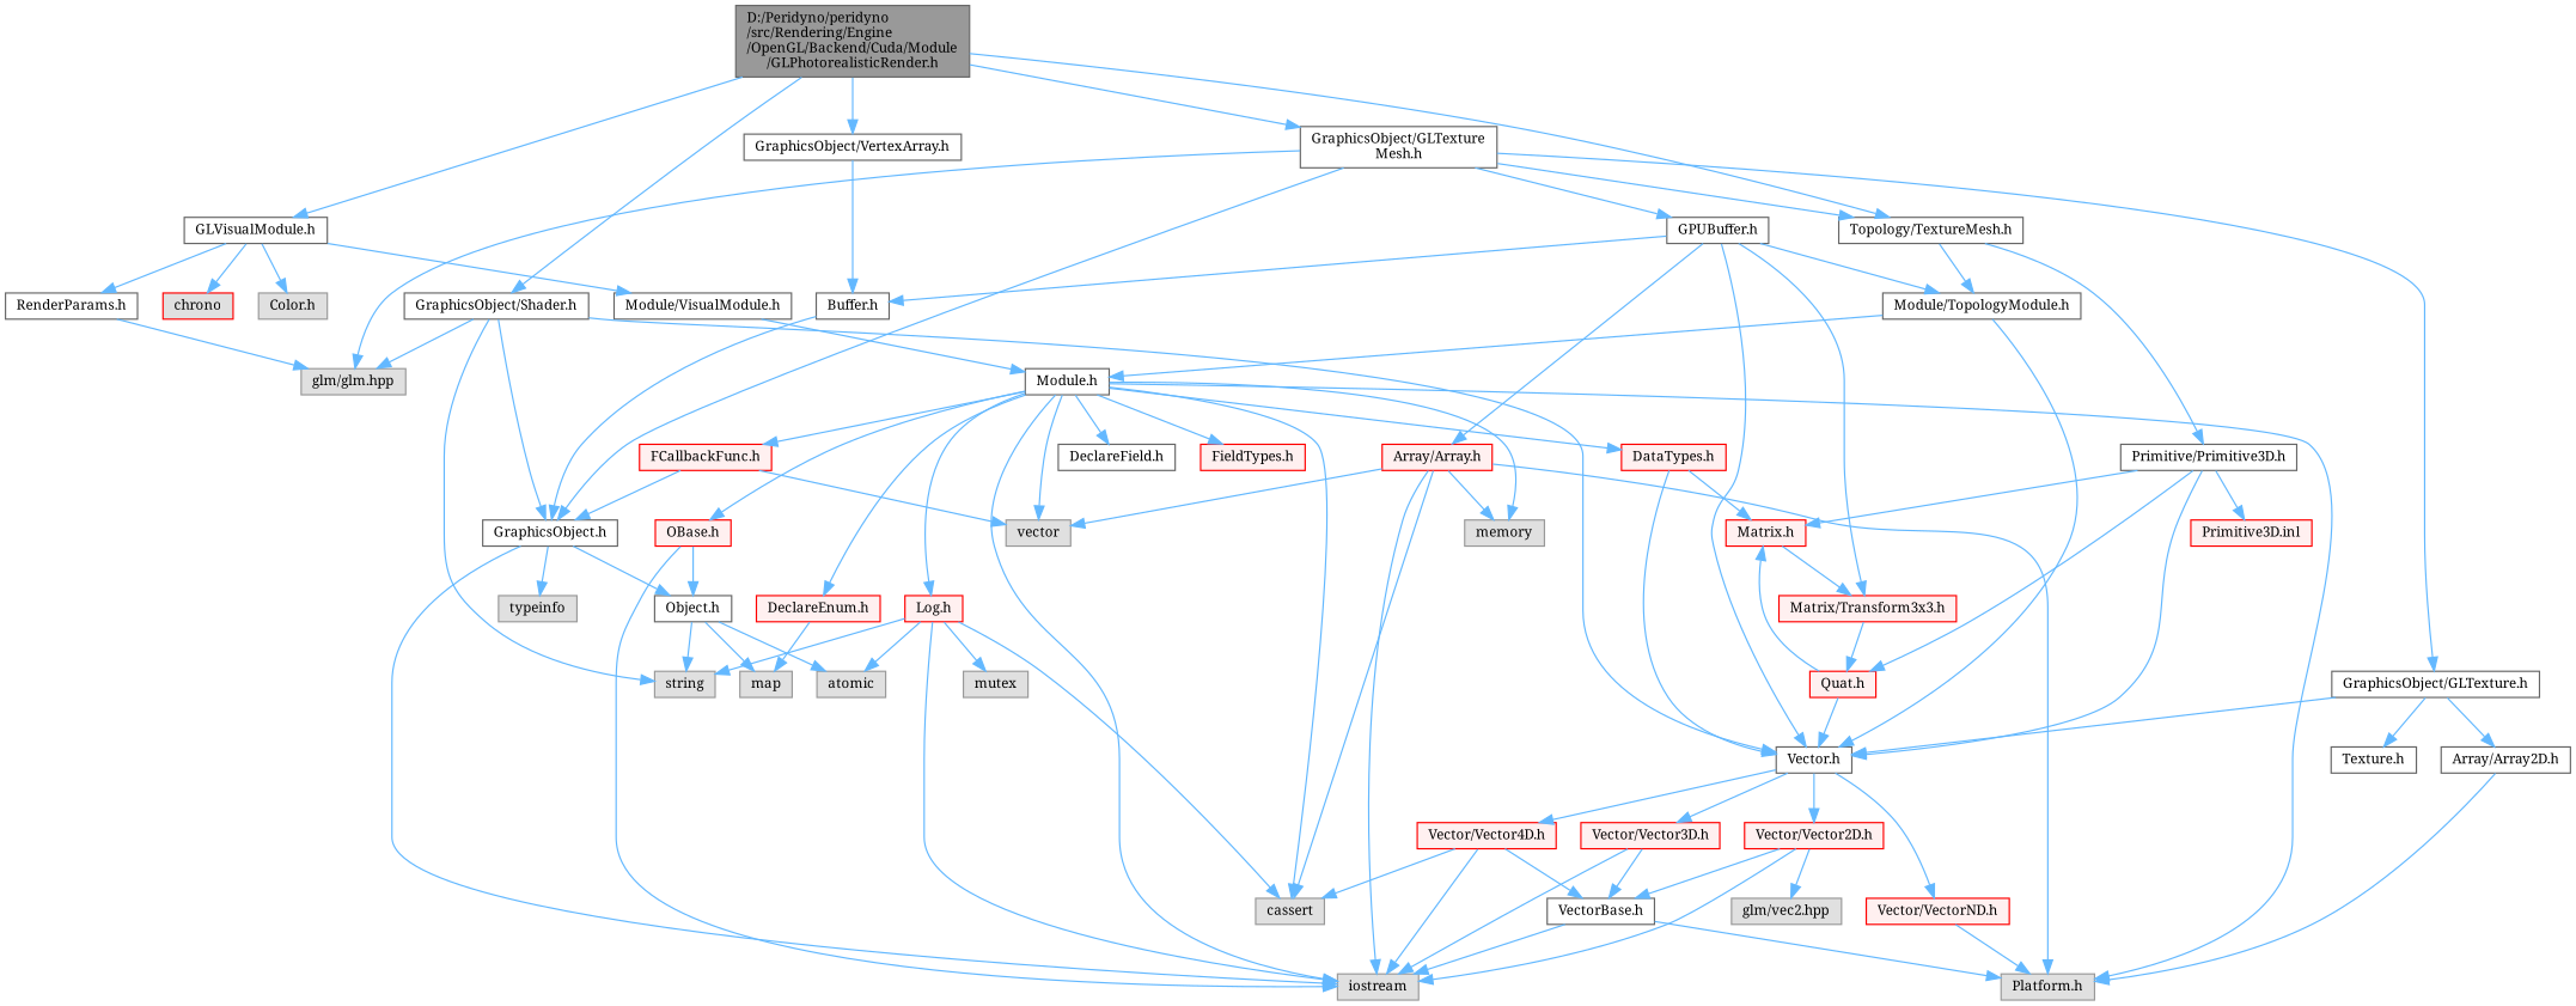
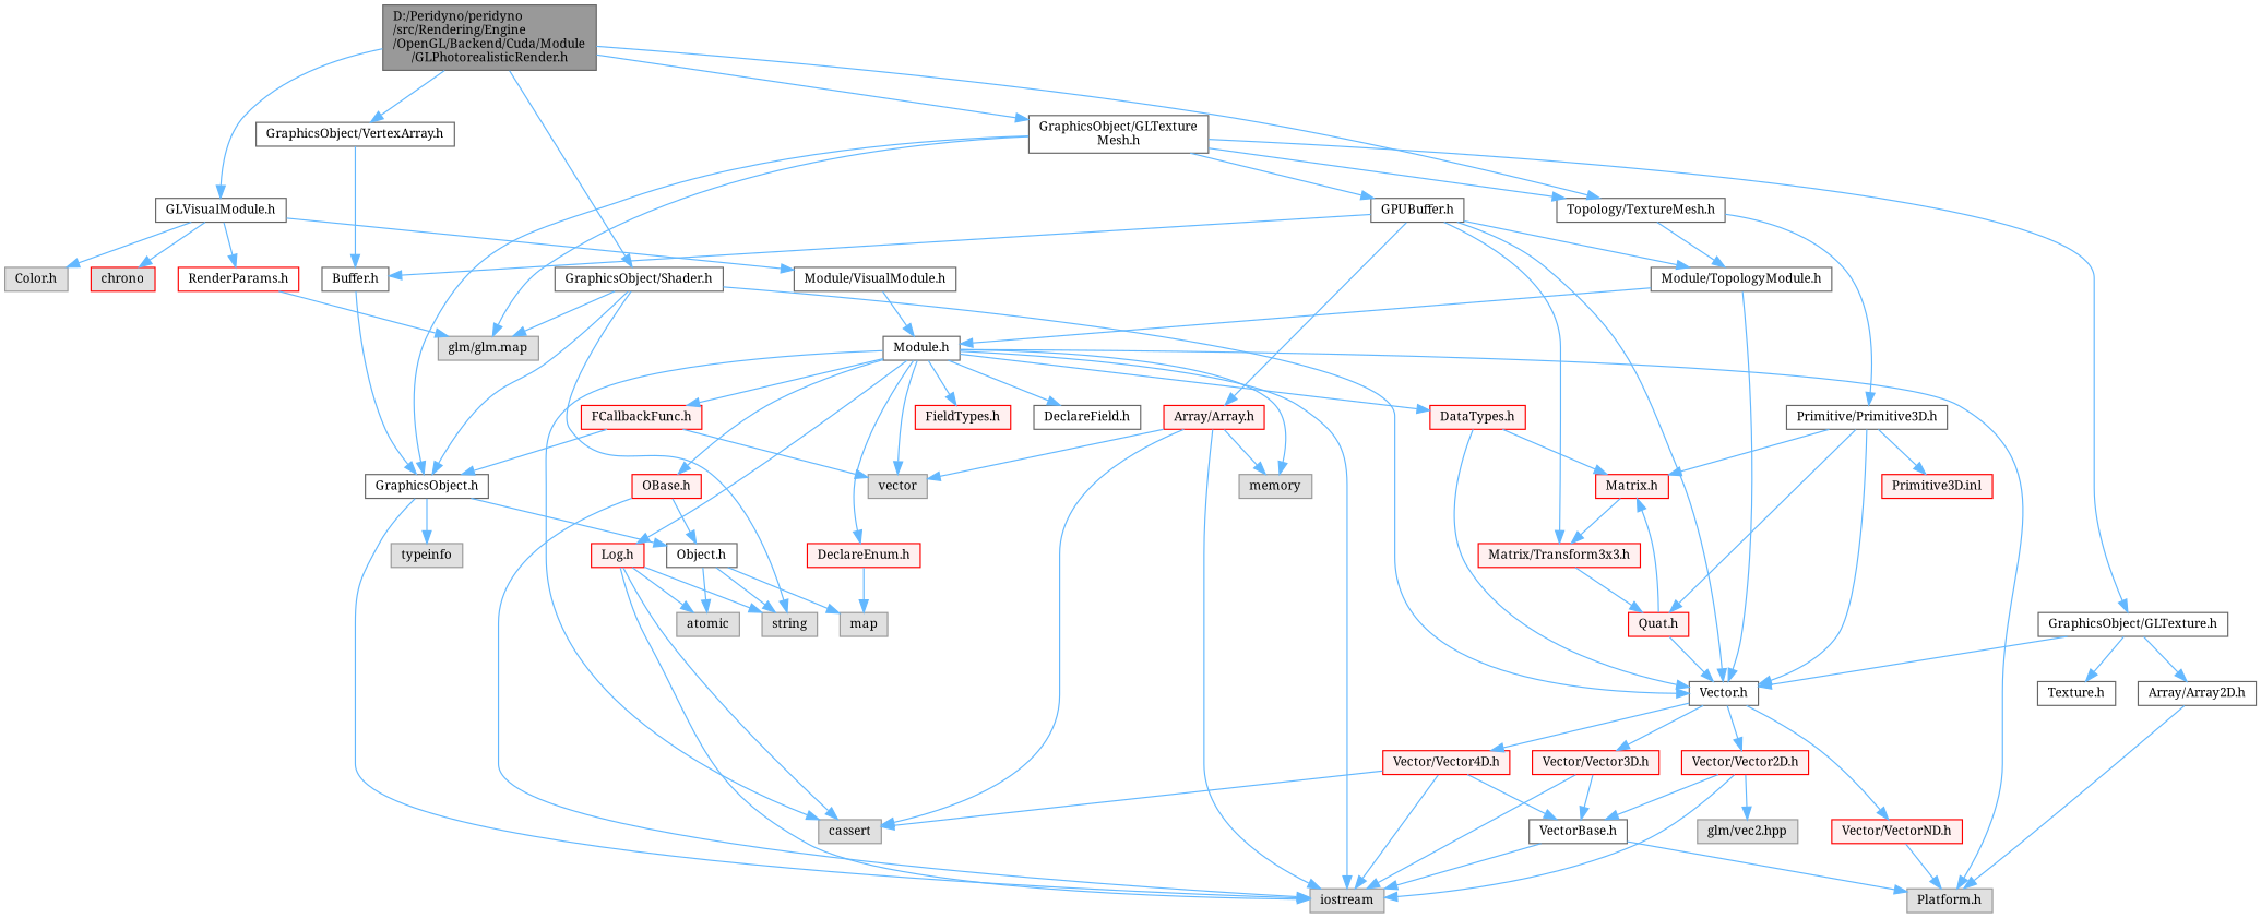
  digraph {
    fontname="Noto Serif"
    node [color=grey40 fillcolor=white fontname="Noto Serif" fontsize=10 shape=box style=filled]
    edge [color=steelblue1 fontname="Noto Serif" fontsize=10 labelfontname=Helvetica labelfontsize=10 style=solid]
    n1 [color=gray40 fillcolor=grey60 fontcolor=black height=0.2 label="D:/Peridyno/peridyno\l/src/Rendering/Engine\l/OpenGL/Backend/Cuda/Module\l/GLPhotorealisticRender.h" width=0.4]
    n2 [height=0.2 label="GLVisualModule.h" width=0.4]
    n3 [height=0.2 label="GraphicsObject/VertexArray.h" width=0.4]
    n4 [height=0.2 label="GraphicsObject/Shader.h" width=0.4]
    n5 [height=0.2 label="GraphicsObject/GLTexture\lMesh.h" width=0.4]
    n6 [height=0.2 label="Topology/TextureMesh.h" width=0.4]
    n7 [color=red fillcolor="#E0E0E0" height=0.2 label=chrono width=0.4]
    n8 [height=0.2 label="Module/VisualModule.h" width=0.4]
    n9 [color=grey60 fillcolor="#E0E0E0" height=0.2 label="Color.h" width=0.4]
-   n10 [height=0.2 label="RenderParams.h" width=0.4]
+   n10 [color=red height=0.2 label="RenderParams.h" width=0.4]
    n11 [height=0.2 label="Buffer.h" width=0.4]
    n12 [color=grey60 fillcolor="#E0E0E0" height=0.2 label=string width=0.4]
    n13 [height=0.2 label="Vector.h" width=0.4]
-   n14 [color=grey60 fillcolor="#E0E0E0" height=0.2 label="glm/glm.hpp" width=0.4]
+   n14 [color=grey60 fillcolor="#E0E0E0" height=0.2 label="glm/glm.map" width=0.4]
    n15 [height=0.2 label="GraphicsObject.h" width=0.4]
    n16 [height=0.2 label="GPUBuffer.h" width=0.4]
    n17 [height=0.2 label="GraphicsObject/GLTexture.h" width=0.4]
    n18 [height=0.2 label="Module/TopologyModule.h" width=0.4]
    n19 [height=0.2 label="Primitive/Primitive3D.h" width=0.4]
-   n20 [color=grey60 fillcolor="#E0E0E0" height=0.2 label=mutex width=0.4]
    n21 [height=0.2 label="Module.h" width=0.4]
    n22 [color=grey60 fillcolor="#E0E0E0" height=0.2 label="Platform.h" width=0.4]
    n23 [color=grey60 fillcolor="#E0E0E0" height=0.2 label=memory width=0.4]
    n24 [color=grey60 fillcolor="#E0E0E0" height=0.2 label=vector width=0.4]
    n25 [color=grey60 fillcolor="#E0E0E0" height=0.2 label=cassert width=0.4]
    n26 [color=grey60 fillcolor="#E0E0E0" height=0.2 label=iostream width=0.4]
    n27 [color=red fillcolor="#FFF0F0" height=0.2 label="OBase.h" width=0.4]
    n28 [color=red fillcolor="#FFF0F0" height=0.2 label="Log.h" width=0.4]
    n29 [color=red fillcolor="#FFF0F0" height=0.2 label="DataTypes.h" width=0.4]
    n30 [color=red fillcolor="#FFF0F0" height=0.2 label="DeclareEnum.h" width=0.4]
    n31 [height=0.2 label="DeclareField.h" width=0.4]
    n32 [color=red fillcolor="#FFF0F0" height=0.2 label="FCallbackFunc.h" width=0.4]
    n33 [color=red fillcolor="#FFF0F0" height=0.2 label="FieldTypes.h" width=0.4]
    n34 [height=0.2 label="Object.h" width=0.4]
    n35 [color=grey60 fillcolor="#E0E0E0" height=0.2 label=atomic width=0.4]
    n36 [color=red fillcolor="#FFF0F0" height=0.2 label="Matrix.h" width=0.4]
    n37 [color=grey60 fillcolor="#E0E0E0" height=0.2 label=map width=0.4]
    n38 [color=red fillcolor="#FFF0F0" height=0.2 label="Vector/Vector2D.h" width=0.4]
    n39 [color=red fillcolor="#FFF0F0" height=0.2 label="Vector/Vector3D.h" width=0.4]
    n40 [color=red fillcolor="#FFF0F0" height=0.2 label="Vector/Vector4D.h" width=0.4]
    n41 [color=red fillcolor="#FFF0F0" height=0.2 label="Vector/VectorND.h" width=0.4]
    n42 [color=red fillcolor="#FFF0F0" height=0.2 label="Matrix/Transform3x3.h" width=0.4]
    n43 [color=grey60 fillcolor="#E0E0E0" height=0.2 label="glm/vec2.hpp" width=0.4]
    n44 [height=0.2 label="VectorBase.h" width=0.4]
    n45 [color=red fillcolor="#FFF0F0" height=0.2 label="Quat.h" width=0.4]
    n46 [color=grey60 fillcolor="#E0E0E0" height=0.2 label=typeinfo width=0.4]
    n47 [color=red fillcolor="#FFF0F0" height=0.2 label="Array/Array.h" width=0.4]
    n48 [height=0.2 label="Texture.h" width=0.4]
    n49 [height=0.2 label="Array/Array2D.h" width=0.4]
    n50 [color=red fillcolor="#FFF0F0" height=0.2 label="Primitive3D.inl" width=0.4]
    n1 -> n2
    n1 -> n3
    n1 -> n4
    n1 -> n5
    n1 -> n6
    n2 -> n7
    n2 -> n8
    n2 -> n9
    n2 -> n10
    n3 -> n11
    n4 -> n12
    n4 -> n13
    n4 -> n14
    n4 -> n15
    n5 -> n6
    n5 -> n14
    n5 -> n15
    n5 -> n16
    n5 -> n17
    n6 -> n18
    n6 -> n19
    n8 -> n21
    n10 -> n14
    n11 -> n15
    n13 -> n38
    n13 -> n39
    n13 -> n40
    n13 -> n41
    n15 -> n26
    n15 -> n34
    n15 -> n46
    n16 -> n11
    n16 -> n13
    n16 -> n18
    n16 -> n42
    n16 -> n47
    n17 -> n13
    n17 -> n48
    n17 -> n49
    n18 -> n13
    n18 -> n21
    n19 -> n13
    n19 -> n36
    n19 -> n45
    n19 -> n50
    n21 -> n22
    n21 -> n23
    n21 -> n24
    n21 -> n25
    n21 -> n26
    n21 -> n27
    n21 -> n28
    n21 -> n29
    n21 -> n30
    n21 -> n31
    n21 -> n32
    n21 -> n33
    n27 -> n26
    n27 -> n34
    n28 -> n12
-   n28 -> n20
    n28 -> n25
    n28 -> n26
    n28 -> n35
    n29 -> n13
    n29 -> n36
    n30 -> n37
    n32 -> n15
    n32 -> n24
    n34 -> n12
    n34 -> n35
    n34 -> n37
    n36 -> n42
    n38 -> n26
    n38 -> n43
    n38 -> n44
    n39 -> n26
    n39 -> n44
    n40 -> n25
    n40 -> n26
    n40 -> n44
    n41 -> n22
    n42 -> n45
    n44 -> n22
    n44 -> n26
    n45 -> n13
    n45 -> n36
-   n47 -> n22
    n47 -> n23
    n47 -> n24
    n47 -> n25
    n47 -> n26
    n49 -> n22
  }
